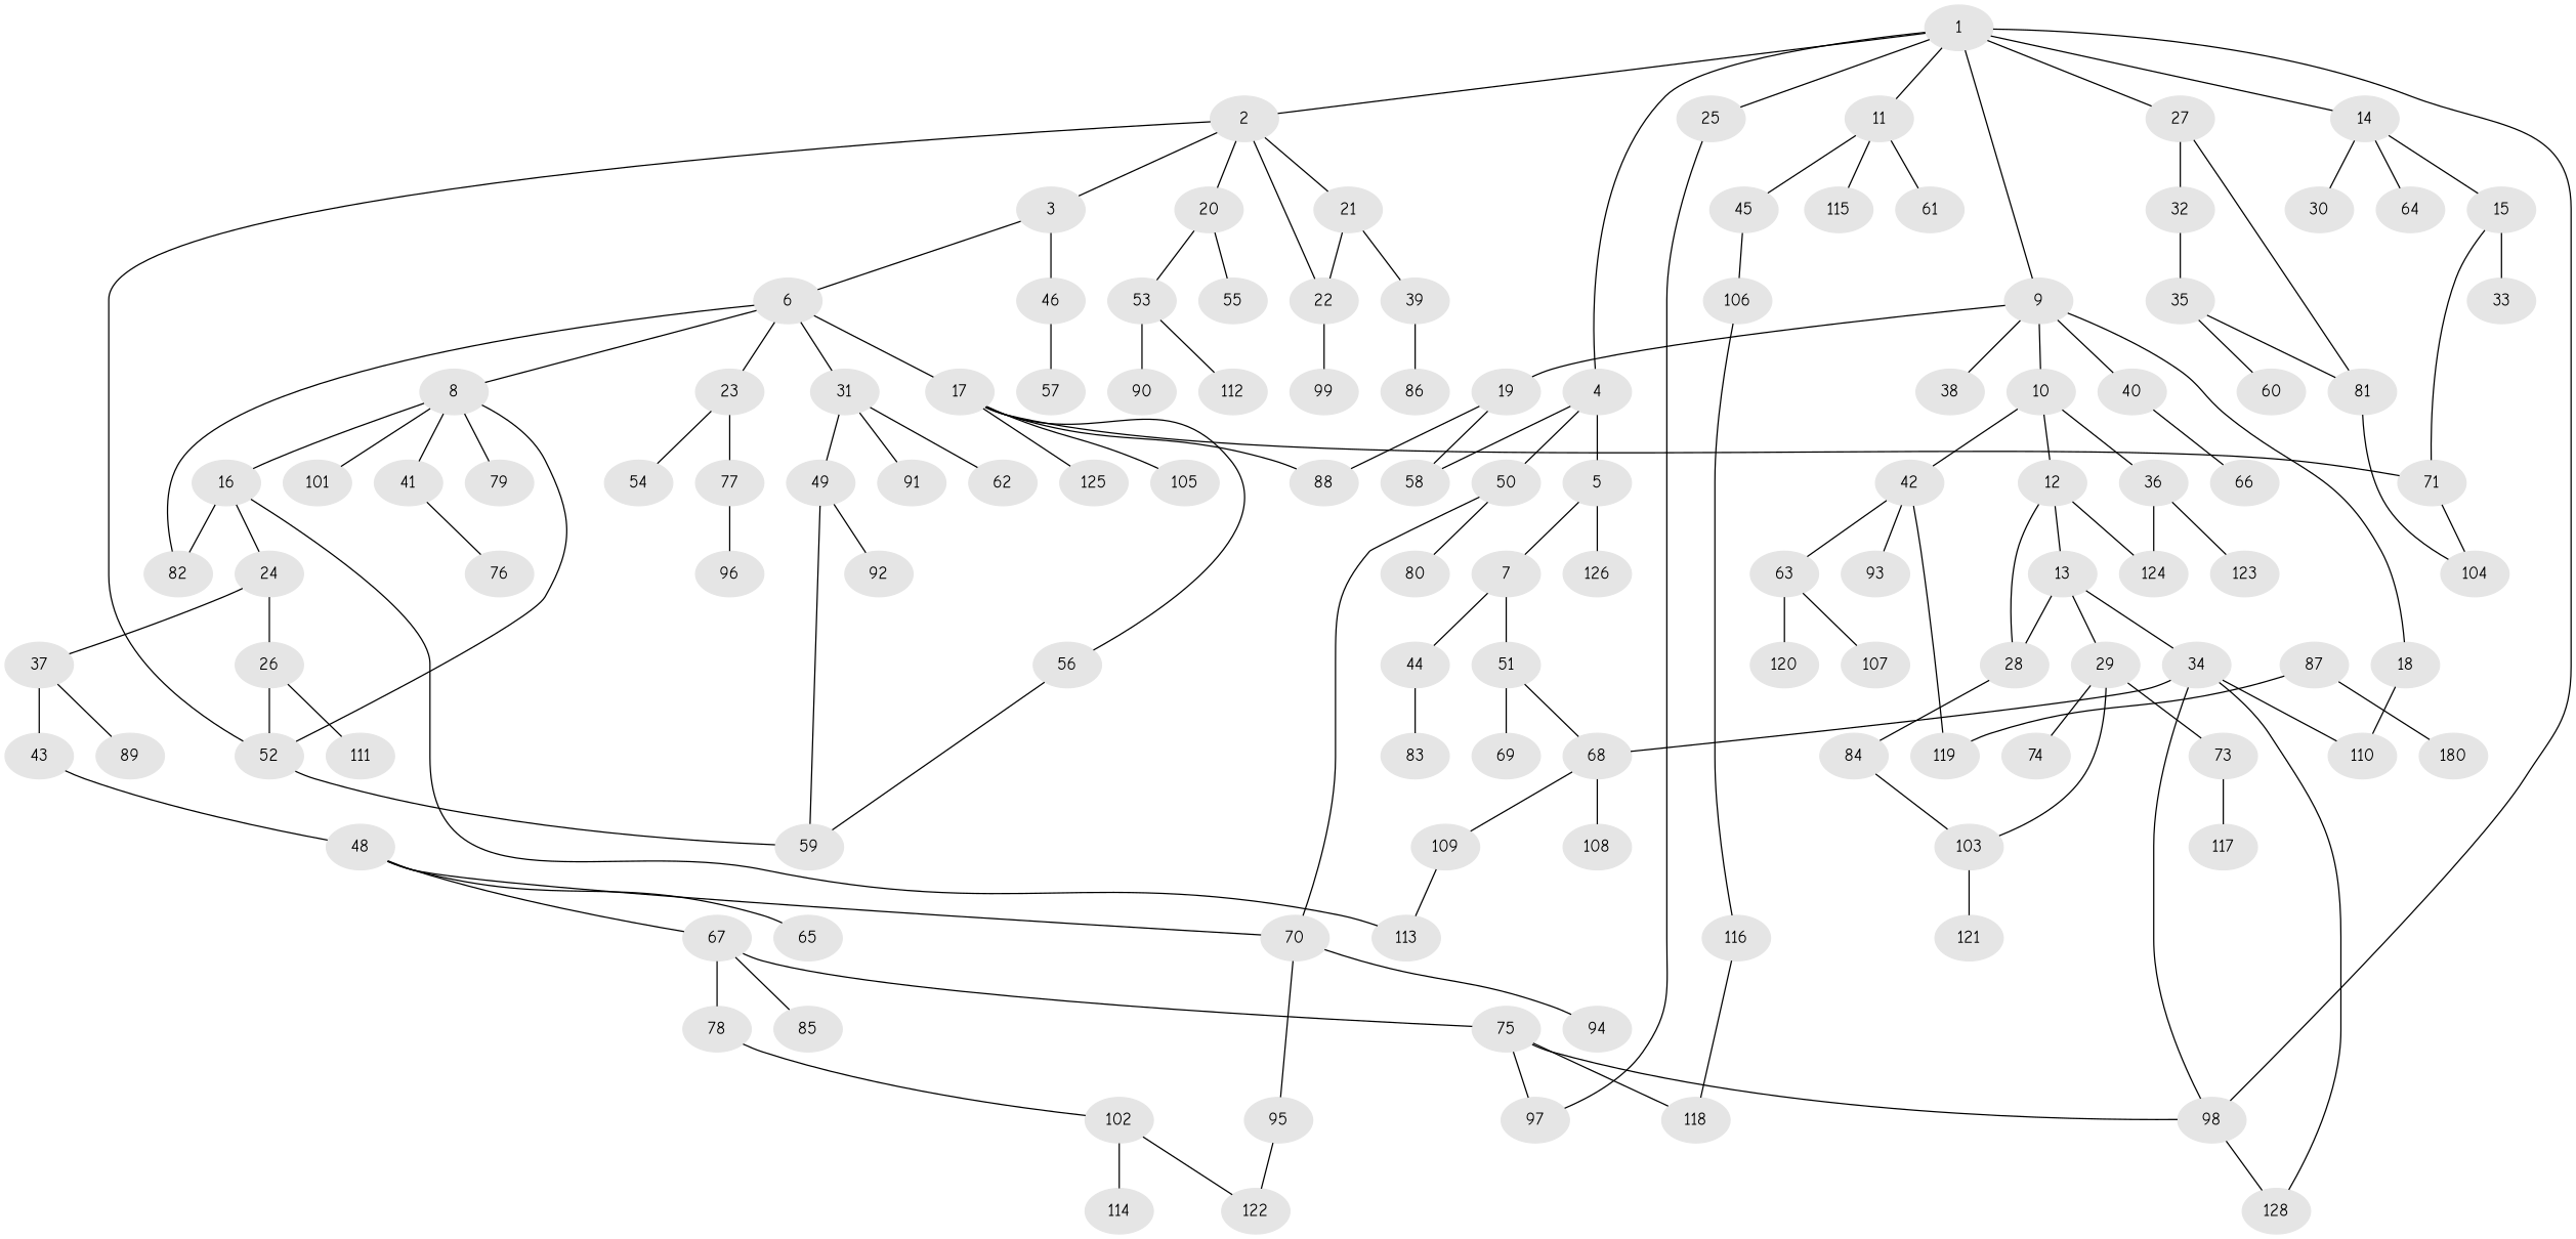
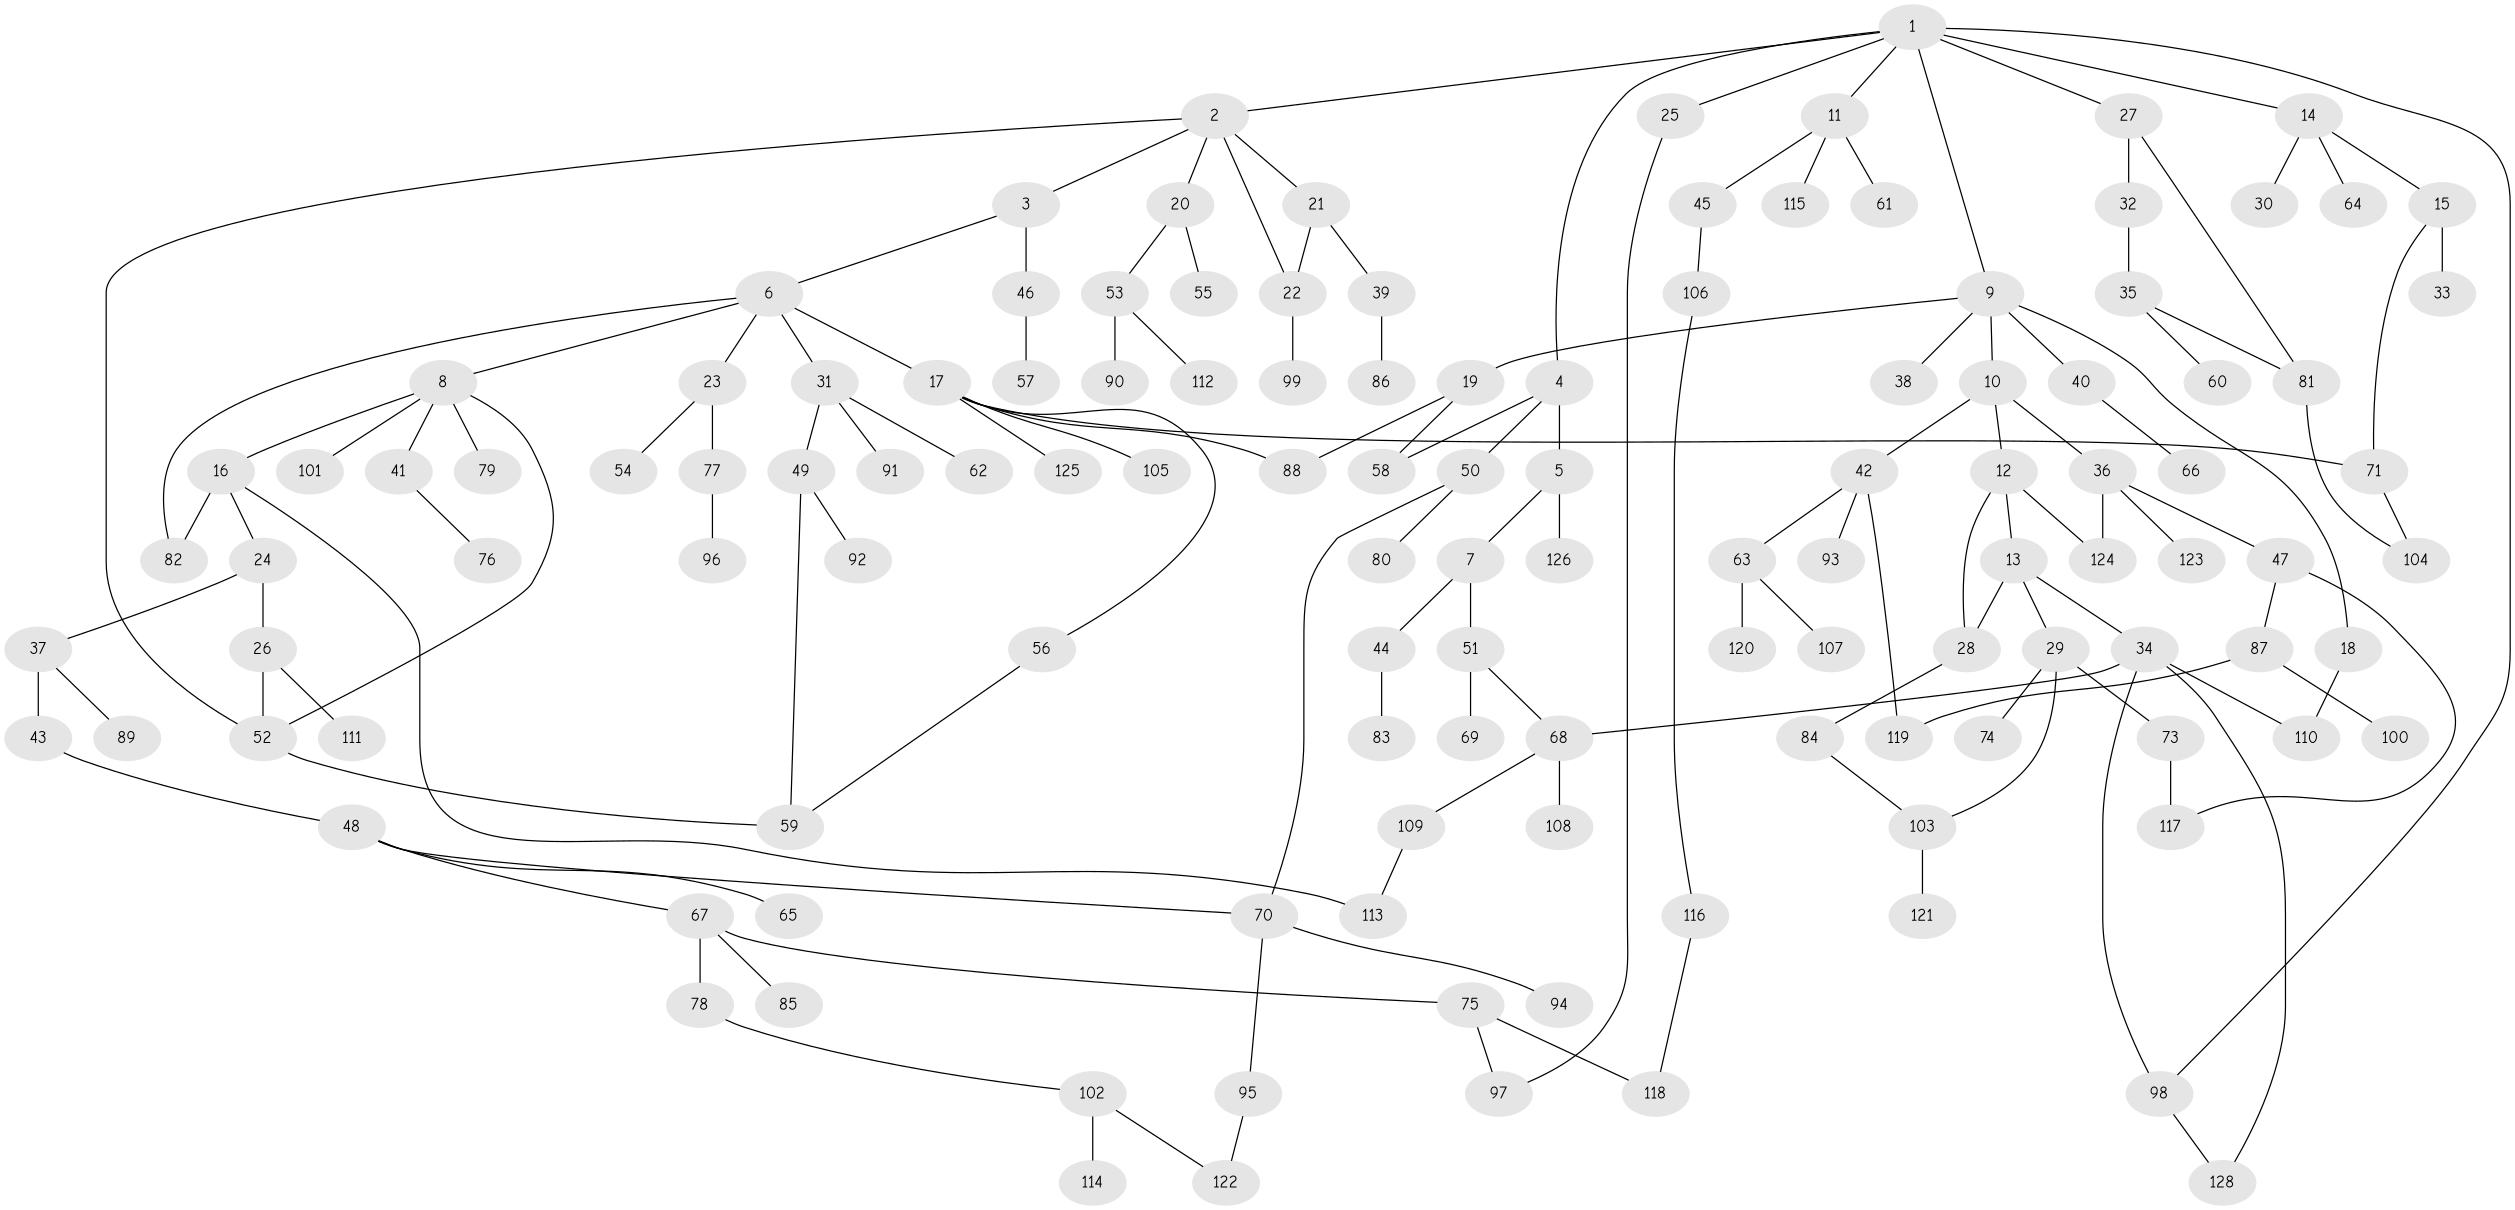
  graph {
    fontname="Comic Neue"
    node [color=gray90 fontname="Comic Neue" style=filled]
    edge [fontname="Comic Neue"]
    1
    2
    4
    9
    11
    14
    25
    27
    98
    3
    20
    21
    22
    52
    5
    50
    58
    10
    18
    19
    38
    40
    45
    61
    115
    15
    30
    64
    97
    32
    81
    128
    6
    46
    53
    55
    39
    99
    59
    8
    17
    23
    31
    82
    57
    7
    126
    70
    80
    44
    51
    16
    41
    79
    101
    71
    56
    88
    105
    125
    54
    77
    49
    62
    91
    83
    68
    69
    24
    113
    76
    12
    36
    42
    110
    66
    13
    28
    124
+   47
    123
    63
    93
    119
    106
    29
    34
    84
    73
    74
    103
    33
    104
    26
    37
    90
    112
    86
    96
    111
    43
    89
    35
    117
    121
    92
    60
    108
    109
    87
    48
    107
    120
    65
    67
    116
-   100 [label=180]
+   100
    75
    78
    85
    94
    95
    118
    102
    122
    114
    1 -- 2
    1 -- 4
    1 -- 9
    1 -- 11
    1 -- 14
    1 -- 25
    1 -- 27
    1 -- 98
    2 -- 3
    2 -- 20
    2 -- 21
    2 -- 22
    2 -- 52
    4 -- 5
    4 -- 50
    4 -- 58
    9 -- 10
    9 -- 18
    9 -- 19
    9 -- 38
    9 -- 40
    11 -- 45
    11 -- 61
    11 -- 115
    14 -- 15
    14 -- 30
    14 -- 64
    25 -- 97
    27 -- 32
    27 -- 81
    98 -- 128
    3 -- 6
    3 -- 46
    20 -- 53
    20 -- 55
    21 -- 22
    21 -- 39
    22 -- 99
    52 -- 59
    5 -- 7
    5 -- 126
    50 -- 70
    50 -- 80
    10 -- 12
    10 -- 36
    10 -- 42
    18 -- 110
    19 -- 58
    19 -- 88
    40 -- 66
    45 -- 106
    15 -- 71
    15 -- 33
    32 -- 35
    81 -- 104
    6 -- 8
    6 -- 17
    6 -- 23
    6 -- 31
    6 -- 82
    46 -- 57
    53 -- 90
    53 -- 112
    39 -- 86
    8 -- 52
    8 -- 16
    8 -- 41
    8 -- 79
    8 -- 101
    17 -- 71
    17 -- 56
    17 -- 88
    17 -- 105
    17 -- 125
    23 -- 54
    23 -- 77
    31 -- 49
    31 -- 62
    31 -- 91
    7 -- 44
    7 -- 51
    70 -- 94
    70 -- 95
    44 -- 83
    51 -- 68
    51 -- 69
    16 -- 82
    16 -- 24
    16 -- 113
    41 -- 76
    71 -- 104
    56 -- 59
    77 -- 96
    49 -- 59
    49 -- 92
    68 -- 108
    68 -- 109
    24 -- 26
    24 -- 37
    12 -- 13
    12 -- 28
    12 -- 124
    36 -- 124
+   36 -- 47
    36 -- 123
    42 -- 63
    42 -- 93
    42 -- 119
    13 -- 28
    13 -- 29
    13 -- 34
    28 -- 84
+   47 -- 117
+   47 -- 87
    63 -- 107
    63 -- 120
    106 -- 116
    29 -- 73
    29 -- 74
    29 -- 103
    34 -- 98
    34 -- 128
    34 -- 68
    34 -- 110
    84 -- 103
    73 -- 117
    103 -- 121
    26 -- 52
    26 -- 111
    37 -- 43
    37 -- 89
    43 -- 48
    35 -- 81
    35 -- 60
    109 -- 113
    87 -- 119
    87 -- 100
    48 -- 70
    48 -- 65
    48 -- 67
    67 -- 75
    67 -- 78
    67 -- 85
    116 -- 118
-   75 -- 98
    75 -- 97
    75 -- 118
    78 -- 102
    95 -- 122
    102 -- 122
    102 -- 114
  }
